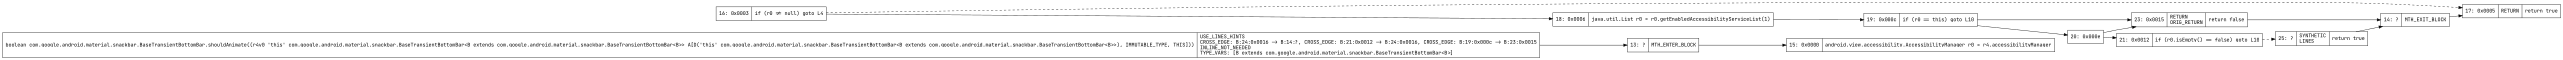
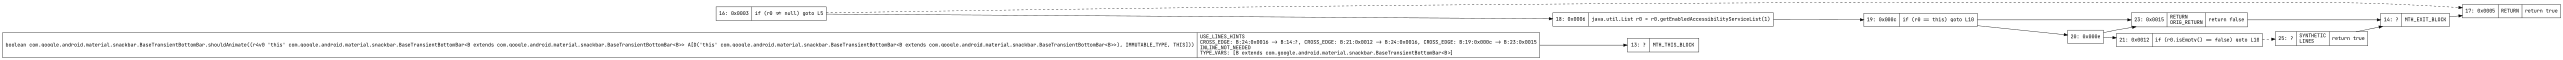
  digraph {
    fontname="JetBrains Mono"
    rankdir=LR
    node [fontname="JetBrains Mono" shape=record]
    edge [fontname="JetBrains Mono"]
-   n1 [label="{13\:\ ?|MTH_ENTER_BLOCK\l}"]
-   n2 [label="{15\:\ 0x0000|android.view.accessibility.AccessibilityManager r0 = r4.accessibilityManager\l}"]
-   n3 [label="{16\:\ 0x0003|if (r0 != null) goto L4\l}"]
+   n1 [label="{13\:\ ?|MTH_THIS_BLOCK\l}"]
+   n3 [label="{16\:\ 0x0003|if (r0 != null) goto L5\l}"]
    n4 [label="{17\:\ 0x0005|RETURN\l|return true\l}"]
    n5 [label="{18\:\ 0x0006|java.util.List r0 = r0.getEnabledAccessibilityServiceList(1)\l}"]
    n6 [label="{19\:\ 0x000c|if (r0 == this) goto L10\l}"]
    n7 [label="{14\:\ ?|MTH_EXIT_BLOCK\l}"]
    n8 [label="{20\:\ 0x000e}"]
    n9 [label="{23\:\ 0x0015|RETURN\lORIG_RETURN\l|return false\l}"]
    n10 [label="{21\:\ 0x0012|if (r0.isEmpty() == false) goto L10\l}"]
    n11 [label="{25\:\ ?|SYNTHETIC\lLINES\l|return true\l}"]
    n12 [label="{boolean com.google.android.material.snackbar.BaseTransientBottomBar.shouldAnimate((r4v0 'this' com.google.android.material.snackbar.BaseTransientBottomBar\<B extends com.google.android.material.snackbar.BaseTransientBottomBar\<B\>\> A[D('this' com.google.android.material.snackbar.BaseTransientBottomBar\<B extends com.google.android.material.snackbar.BaseTransientBottomBar\<B\>\>), IMMUTABLE_TYPE, THIS]))  | USE_LINES_HINTS\lCROSS_EDGE: B:24:0x0016 \-\> B:14:?, CROSS_EDGE: B:21:0x0012 \-\> B:24:0x0016, CROSS_EDGE: B:19:0x000c \-\> B:23:0x0015\lINLINE_NOT_NEEDED\lTYPE_VARS: [B extends com.google.android.material.snackbar.BaseTransientBottomBar\<B\>]\l}"]
-   n1 -> n2
    n3 -> n4 [style=dashed]
    n3 -> n5
    n5 -> n6
    n6 -> n8 [style=solid]
    n6 -> n9
    n7 -> n4
    n8 -> n9
    n8 -> n10
    n9 -> n7
    n10 -> n11 [style=dashed]
    n11 -> n7
    n12 -> n1
  }
